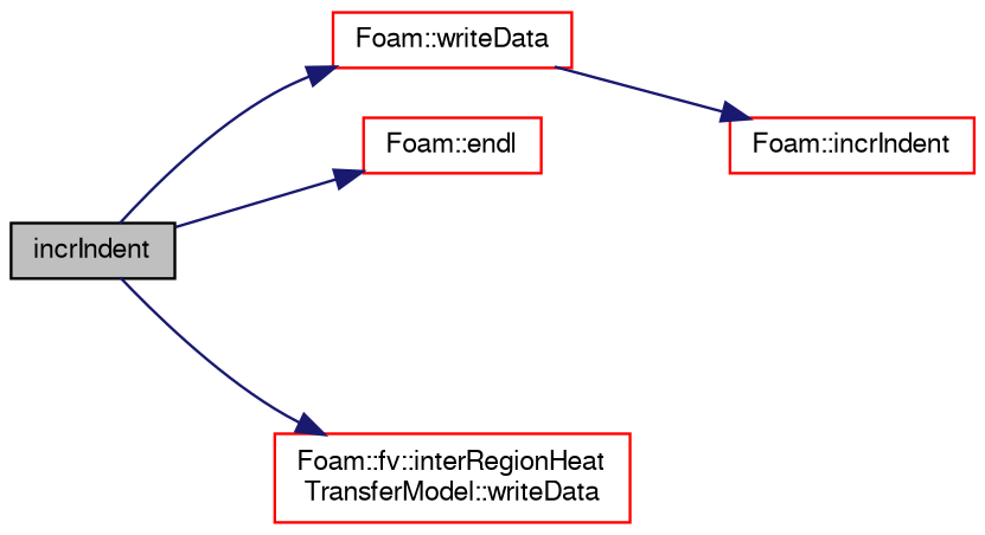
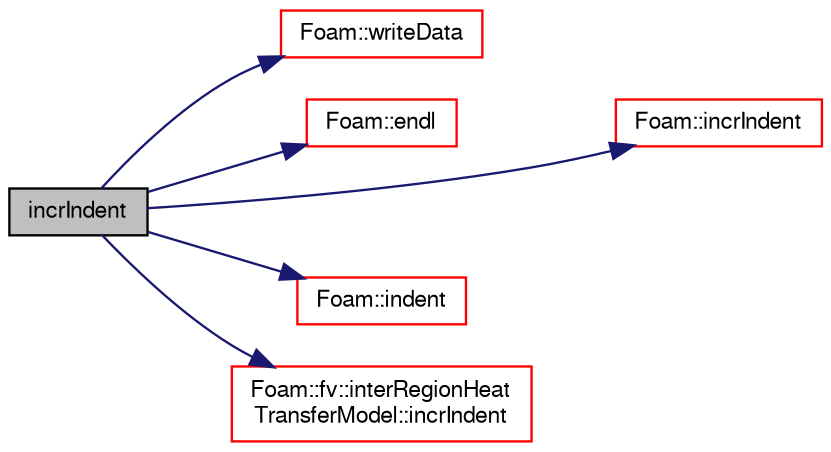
  digraph {
    rankdir=LR
    node [color=red fontname=FreeSans fontsize=10 shape=record]
    edge [color=midnightblue fontname=FreeSans fontsize=10 labelfontname=FreeSans labelfontsize=10 style=solid]
    n1 [color=black fillcolor=grey75 fontcolor=black height=0.2 label=incrIndent style=filled width=0.4]
    n2 [height=0.2 label="Foam::writeData" width=0.4]
    n3 [height=0.2 label="Foam::endl" width=0.4]
    n4 [height=0.2 label="Foam::incrIndent" width=0.4]
-   n6 [height=0.2 label="Foam::fv::interRegionHeat\lTransferModel::writeData" width=0.4]
+   n5 [height=0.2 label="Foam::indent" width=0.4]
+   n6 [height=0.2 label="Foam::fv::interRegionHeat\lTransferModel::incrIndent" width=0.4]
    n1 -> n2
    n1 -> n3
-   n2 -> n4
+   n1 -> n4
+   n1 -> n5
    n1 -> n6
  }
